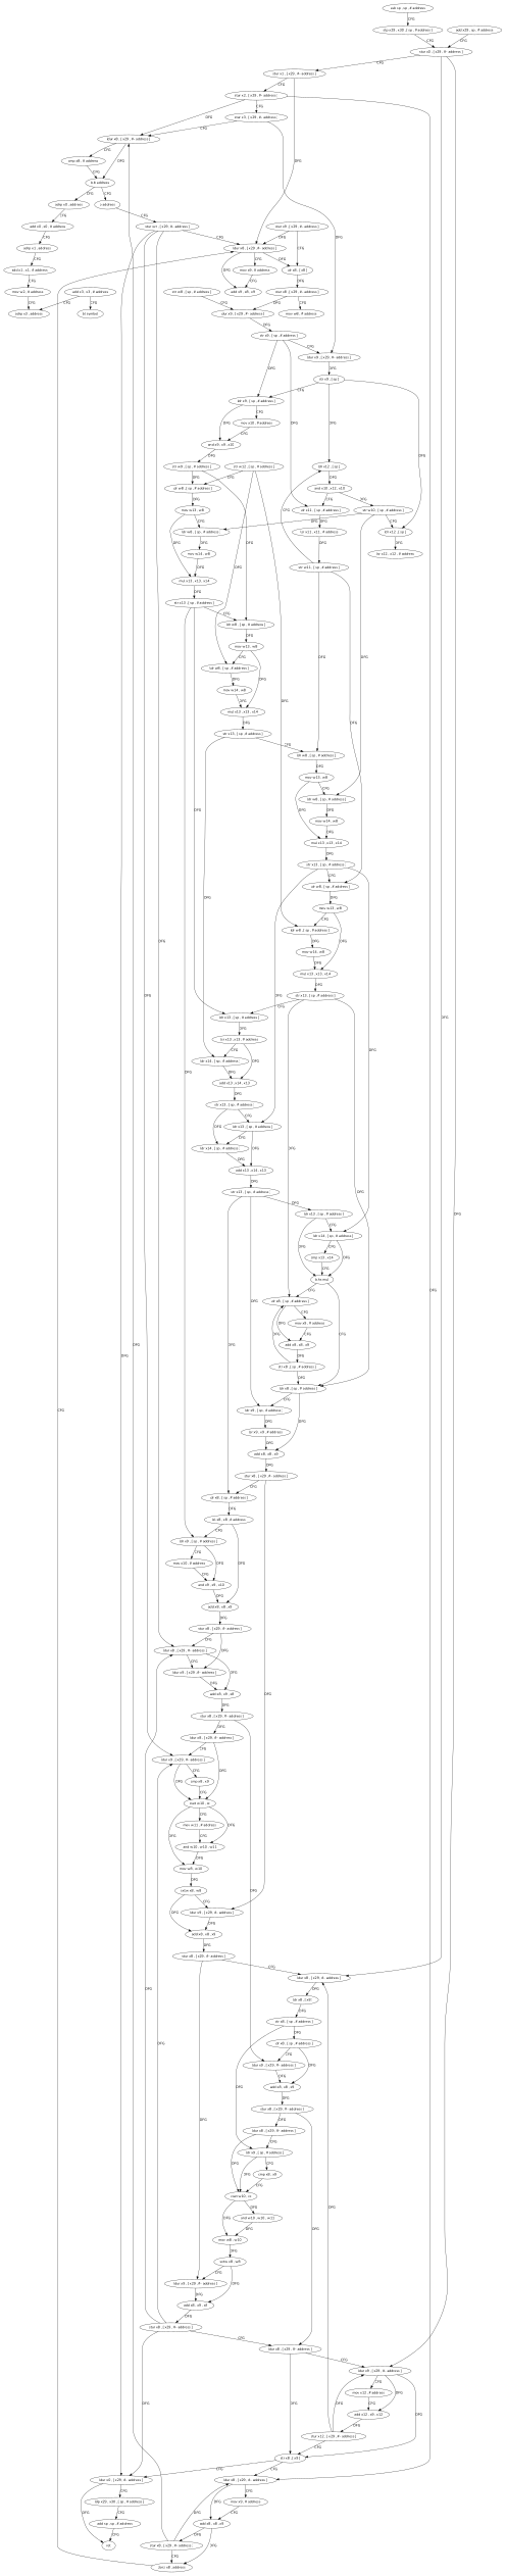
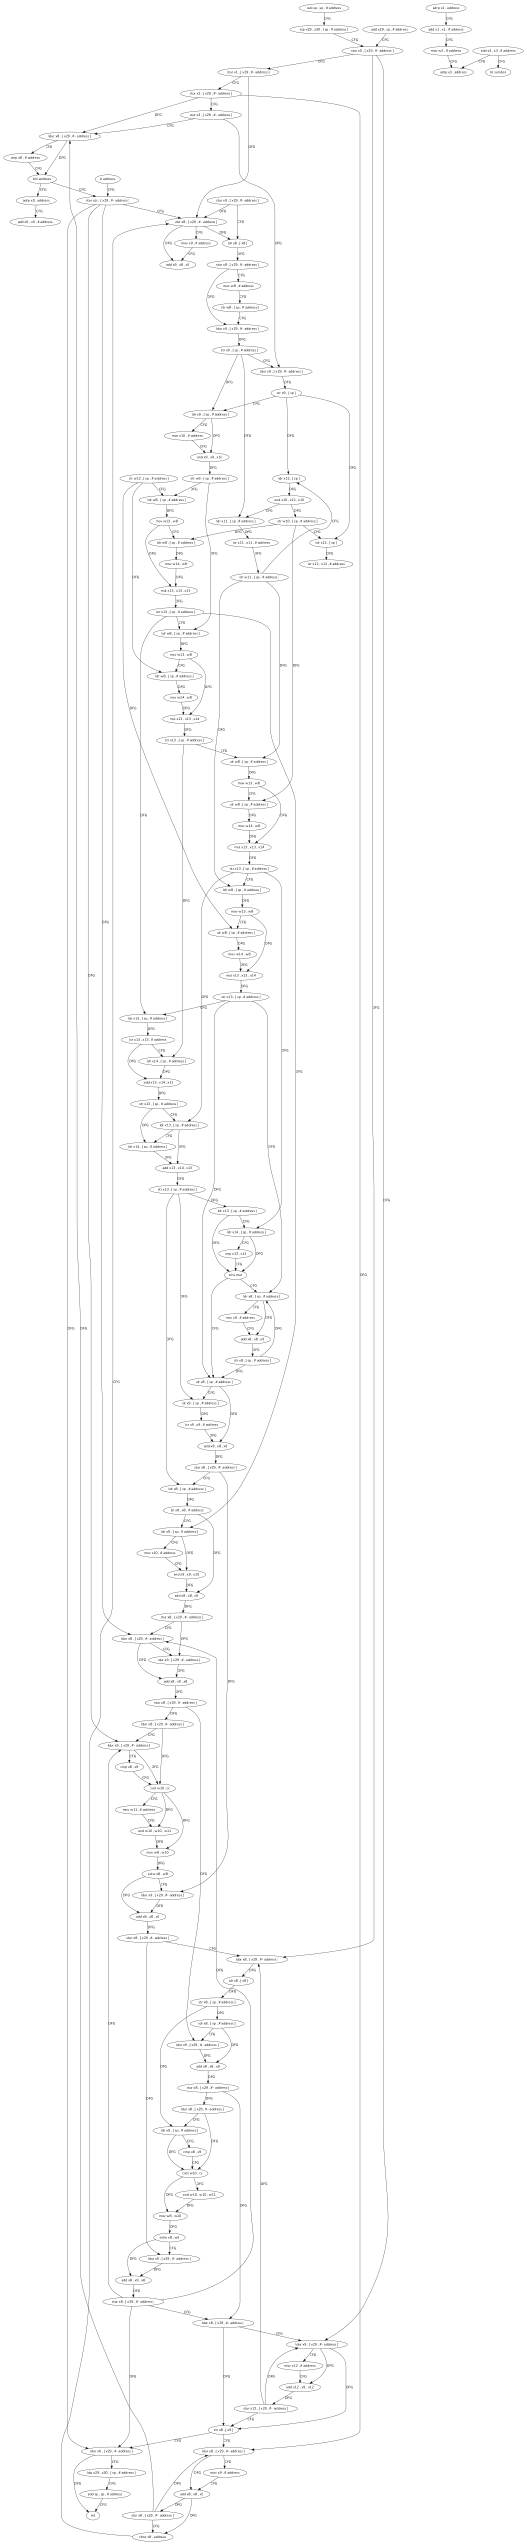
  digraph {
    fontname=Nunito
    node [fontname=Nunito]
    edge [fontname=Nunito]
    n1 [label="sub sp , sp , # address"]
    n2 [label="stp x29 , x30 , [ sp , # address ]"]
    n3 [label="stur x0 , [ x29 , #- address ]"]
    n4 [label="add x29 , sp , # address"]
    n5 [label="stur x1 , [ x29 , #- address ]"]
    n6 [label="ldur x8 , [ x29 , #- address ]"]
    n7 [label="ldur x9 , [ x29 , #- address ]"]
    n8 [label="stur x2 , [ x29 , #- address ]"]
    n9 [label="ldur x8 , [ x29 , #- address ]"]
    n10 [label="ldr x8 , [ x8 ]"]
    n11 [label="str x8 , [ x9 ]"]
    n12 [label="mov x12 , # address"]
    n13 [label="add x12 , x9 , x12"]
    n14 [label="stur x3 , [ x29 , #- address ]"]
    n15 [label="ldur x8 , [ x29 , #- address ]"]
    n16 [label="ldur x8 , [ x29 , #- address ]"]
    n17 [label="mov x9 , # address"]
    n18 [label="add x9 , x8 , x9"]
    n19 [label="ldr x8 , [ x8 ]"]
    n20 [label="ldur x9 , [ x29 , #- address ]"]
    n21 [label="cmp x8 , # address"]
    n22 [label="b.lt address"]
    n23 [label="mov x9 , # address"]
    n24 [label="add x8 , x8 , x9"]
    n25 [label="str x9 , [ sp ]"]
    n26 [label="adrp x0 , address"]
    n27 [label="b address"]
    n28 [label="add x0 , x0 , # address"]
    n29 [label="stur xzr , [ x29 , #- address ]"]
    n30 [label="adrp x1 , address"]
    n31 [label="ldur x8 , [ x29 , #- address ]"]
    n32 [label="ldur x9 , [ x29 , #- address ]"]
    n33 [label="ldur x0 , [ x29 , #- address ]"]
    n34 [label="add x1 , x1 , # address"]
    n35 [label="mov w2 , # address"]
    n36 [label="adrp x3 , address"]
    n37 [label="add x3 , x3 , # address"]
    n38 [label="bl symbol"]
    n39 [label="ldur x9 , [ x29 , #- address ]"]
    n40 [label="add x8 , x9 , x8"]
    n41 [label="cset w10 , cc"]
    n42 [label="cmp x8 , x9"]
    n43 [label="ldp x29 , x30 , [ sp , # address ]"]
    n44 [label=ret]
    n45 [label="stur x8 , [ x29 , #- address ]"]
    n46 [label="ldr x8 , [ sp , # address ]"]
    n47 [label="ldr x9 , [ sp , # address ]"]
    n48 [label="add x8 , x8 , x9"]
    n49 [label="lsr x9 , x9 , # address"]
    n50 [label="stur x8 , [ x29 , #- address ]"]
    n51 [label="ldr x8 , [ sp , # address ]"]
    n52 [label="ldur x9 , [ x29 , #- address ]"]
    n53 [label="lsl x8 , x8 , # address"]
    n54 [label="add x8 , x8 , x9"]
    n55 [label="ldr x9 , [ sp , # address ]"]
    n56 [label="add x8 , x8 , x9"]
    n57 [label="mov x10 , # address"]
    n58 [label="and x9 , x9 , x10"]
    n59 [label="stur x8 , [ x29 , #- address ]"]
    n60 [label="stur x8 , [ x29 , #- address ]"]
    n61 [label="ldur x8 , [ x29 , #- address ]"]
    n62 [label="ldur x9 , [ x29 , #- address ]"]
    n63 [label="add x8 , x8 , x9"]
    n64 [label="mov w11 , # address"]
    n65 [label="and w10 , w10 , w11"]
    n66 [label="mov w8 , w10"]
    n67 [label="sxtw x8 , w8"]
    n68 [label="stur x8 , [ x29 , #- address ]"]
    n69 [label="ldur x9 , [ x29 , #- address ]"]
    n70 [label="add x8 , x9 , x8"]
    n71 [label="str x8 , [ sp , # address ]"]
    n72 [label="ldr x8 , [ sp , # address ]"]
    n73 [label="ldr x9 , [ sp , # address ]"]
    n74 [label="cset w10 , cc"]
    n75 [label="cmp x8 , x9"]
    n76 [label="stur x8 , [ x29 , #- address ]"]
    n77 [label="ldur x8 , [ x29 , #- address ]"]
    n78 [label="ldur x8 , [ x29 , #- address ]"]
    n79 [label="and w10 , w10 , w11"]
    n80 [label="mov w8 , w10"]
    n81 [label="sxtw x8 , w8"]
    n82 [label="stur x8 , [ x29 , #- address ]"]
    n83 [label="stur x12 , [ x29 , #- address ]"]
    n84 [label="stur x8 , [ x29 , #- address ]"]
    n85 [label="cbnz x8 , address"]
    n86 [label="add sp , sp , # address"]
    n87 [label="ldr x8 , [ sp , # address ]"]
    n88 [label="mov x9 , # address"]
    n89 [label="add x8 , x8 , x9"]
    n90 [label="str x8 , [ sp , # address ]"]
    n91 [label="stur x9 , [ x29 , #- address ]"]
    n92 [label="mov w8 , # address"]
    n93 [label="ldur x9 , [ x29 , #- address ]"]
    n94 [label="str w8 , [ sp , # address ]"]
    n95 [label="str x9 , [ sp , # address ]"]
    n96 [label="ldr x9 , [ sp , # address ]"]
    n97 [label="ldr x11 , [ sp , # address ]"]
    n98 [label="mov x10 , # address"]
    n99 [label="and x9 , x9 , x10"]
    n100 [label="lsr x11 , x11 , # address"]
    n101 [label="ldr x12 , [ sp ]"]
    n102 [label="ldr x12 , [ sp ]"]
    n103 [label="and x10 , x12 , x10"]
    n104 [label="lsr x12 , x12 , # address"]
    n105 [label="str w9 , [ sp , # address ]"]
    n106 [label="ldr w8 , [ sp , # address ]"]
    n107 [label="ldr w8 , [ sp , # address ]"]
    n108 [label="mov w13 , w8"]
    n109 [label="mov w13 , w8"]
    n110 [label="str w11 , [ sp , # address ]"]
    n111 [label="ldr w8 , [ sp , # address ]"]
    n112 [label="ldr w8 , [ sp , # address ]"]
    n113 [label="mov w13 , w8"]
    n114 [label="mov w13 , w8"]
    n115 [label="str w10 , [ sp , # address ]"]
    n116 [label="ldr w8 , [ sp , # address ]"]
    n117 [label="ldr w8 , [ sp , # address ]"]
    n118 [label="mov w14 , w8"]
    n119 [label="mov w14 , w8"]
    n120 [label="str w12 , [ sp , # address ]"]
    n121 [label="ldr w8 , [ sp , # address ]"]
    n122 [label="ldr w8 , [ sp , # address ]"]
    n123 [label="mov w14 , w8"]
    n124 [label="mov w14 , w8"]
    n125 [label="mul x13 , x13 , x14"]
    n126 [label="str x13 , [ sp , # address ]"]
    n127 [label="ldr x13 , [ sp , # address ]"]
    n128 [label="lsr x13 , x13 , # address"]
    n129 [label="mul x13 , x13 , x14"]
    n130 [label="str x13 , [ sp , # address ]"]
    n131 [label="ldr x14 , [ sp , # address ]"]
    n132 [label="add x13 , x14 , x13"]
    n133 [label="mul x13 , x13 , x14"]
    n134 [label="str x13 , [ sp , # address ]"]
    n135 [label="ldr x13 , [ sp , # address ]"]
    n136 [label="ldr x14 , [ sp , # address ]"]
    n137 [label="ldr x14 , [ sp , # address ]"]
    n138 [label="add x13 , x14 , x13"]
    n139 [label="b.hs mul"]
    n140 [label="cmp x13 , x14"]
    n141 [label="mul x13 , x13 , x14"]
    n142 [label="str x13 , [ sp , # address ]"]
    n143 [label="str x13 , [ sp , # address ]"]
    n144 [label="str x13 , [ sp , # address ]"]
    n145 [label="ldr x13 , [ sp , # address ]"]
    n1 -> n2 [label=CFG]
    n2 -> n3 [label=CFG]
    n3 -> n5 [label=CFG]
    n3 -> n6 [label=DFG]
    n3 -> n7 [label=DFG]
    n4 -> n3 [label=CFG]
    n5 -> n8 [label=CFG]
    n5 -> n9 [label=DFG]
    n6 -> n10 [label=DFG]
    n7 -> n11 [label=DFG]
    n7 -> n12 [label=CFG]
    n7 -> n13 [label=DFG]
    n8 -> n14 [label=CFG]
    n8 -> n15 [label=DFG]
    n8 -> n16 [label=DFG]
    n9 -> n17 [label=CFG]
    n9 -> n18 [label=DFG]
    n9 -> n19 [label=DFG]
    n10 -> n71 [label=DFG]
    n11 -> n16 [label=CFG]
    n11 -> n33 [label=CFG]
    n12 -> n13 [label=CFG]
    n13 -> n83 [label=DFG]
    n14 -> n15 [label=CFG]
    n14 -> n20 [label=DFG]
    n15 -> n21 [label=CFG]
    n15 -> n22 [label=DFG]
    n16 -> n23 [label=CFG]
    n16 -> n24 [label=DFG]
    n17 -> n18 [label=CFG]
    n19 -> n45 [label=DFG]
    n20 -> n25 [label=DFG]
    n21 -> n22 [label=CFG]
    n22 -> n26 [label=CFG]
-   n22 -> n27 [label=CFG]
+   n22 -> n29 [label=CFG]
    n23 -> n24 [label=CFG]
    n24 -> n84 [label=DFG]
    n24 -> n85 [label=DFG]
    n25 -> n96 [label=CFG]
    n25 -> n101 [label=DFG]
    n25 -> n102 [label=DFG]
    n26 -> n28 [label=CFG]
    n27 -> n29 [label=CFG]
-   n28 -> n30 [label=CFG]
    n29 -> n9 [label=CFG]
    n29 -> n31 [label=DFG]
    n29 -> n32 [label=DFG]
    n29 -> n33 [label=DFG]
    n30 -> n34 [label=CFG]
    n31 -> n39 [label=CFG]
    n31 -> n40 [label=DFG]
    n32 -> n41 [label=DFG]
    n32 -> n42 [label=CFG]
    n33 -> n43 [label=CFG]
    n33 -> n44 [label=DFG]
    n34 -> n35 [label=CFG]
    n35 -> n36 [label=CFG]
    n37 -> n36 [label=CFG]
    n37 -> n38 [label=CFG]
    n39 -> n40 [label=DFG]
    n40 -> n60 [label=DFG]
    n41 -> n64 [label=CFG]
    n41 -> n65 [label=DFG]
    n41 -> n66 [label=DFG]
    n42 -> n41 [label=CFG]
    n43 -> n86 [label=CFG]
    n45 -> n92 [label=CFG]
    n45 -> n93 [label=DFG]
    n46 -> n47 [label=CFG]
    n46 -> n48 [label=DFG]
    n47 -> n49 [label=DFG]
    n48 -> n50 [label=DFG]
    n49 -> n48 [label=DFG]
    n50 -> n51 [label=CFG]
    n50 -> n52 [label=DFG]
    n51 -> n53 [label=DFG]
    n52 -> n54 [label=DFG]
    n53 -> n55 [label=CFG]
    n53 -> n56 [label=DFG]
    n54 -> n68 [label=DFG]
    n55 -> n57 [label=CFG]
    n55 -> n58 [label=DFG]
    n56 -> n59 [label=DFG]
    n57 -> n58 [label=CFG]
    n58 -> n56 [label=DFG]
    n59 -> n31 [label=CFG]
    n59 -> n39 [label=DFG]
    n60 -> n61 [label=DFG]
    n60 -> n62 [label=DFG]
    n61 -> n32 [label=CFG]
    n61 -> n41 [label=DFG]
    n62 -> n63 [label=DFG]
    n63 -> n76 [label=DFG]
    n64 -> n65 [label=CFG]
    n65 -> n66 [label=DFG]
    n66 -> n67 [label=DFG]
    n67 -> n52 [label=CFG]
    n67 -> n54 [label=DFG]
    n68 -> n6 [label=CFG]
    n68 -> n69 [label=DFG]
    n69 -> n70 [label=DFG]
    n70 -> n82 [label=DFG]
    n71 -> n72 [label=DFG]
    n71 -> n73 [label=DFG]
    n72 -> n62 [label=CFG]
    n72 -> n63 [label=DFG]
    n73 -> n74 [label=DFG]
    n73 -> n75 [label=CFG]
    n74 -> n79 [label=DFG]
    n74 -> n80 [label=DFG]
    n75 -> n74 [label=CFG]
    n76 -> n77 [label=DFG]
    n76 -> n78 [label=DFG]
    n77 -> n73 [label=CFG]
    n77 -> n74 [label=DFG]
    n78 -> n7 [label=CFG]
    n78 -> n11 [label=DFG]
    n79 -> n80 [label=DFG]
    n80 -> n81 [label=DFG]
    n81 -> n69 [label=CFG]
    n81 -> n70 [label=DFG]
    n82 -> n31 [label=DFG]
    n82 -> n32 [label=DFG]
    n82 -> n33 [label=DFG]
    n82 -> n78 [label=CFG]
    n83 -> n6 [label=DFG]
    n83 -> n7 [label=DFG]
    n83 -> n11 [label=CFG]
    n84 -> n15 [label=DFG]
    n84 -> n16 [label=DFG]
    n84 -> n85 [label=CFG]
    n85 -> n9 [label=CFG]
    n86 -> n44 [label=CFG]
    n87 -> n88 [label=CFG]
    n87 -> n89 [label=DFG]
    n88 -> n89 [label=CFG]
    n89 -> n90 [label=DFG]
    n90 -> n46 [label=DFG]
    n90 -> n87 [label=DFG]
    n91 -> n9 [label=DFG]
    n91 -> n19 [label=CFG]
+   n92 -> n94 [label=CFG]
    n93 -> n95 [label=DFG]
    n94 -> n93 [label=CFG]
    n95 -> n20 [label=CFG]
    n95 -> n96 [label=DFG]
    n95 -> n97 [label=DFG]
    n96 -> n98 [label=CFG]
    n96 -> n99 [label=DFG]
    n97 -> n100 [label=DFG]
    n98 -> n99 [label=CFG]
    n99 -> n105 [label=DFG]
    n100 -> n110 [label=DFG]
    n101 -> n103 [label=DFG]
    n102 -> n104 [label=DFG]
    n103 -> n97 [label=CFG]
    n103 -> n115 [label=DFG]
    n105 -> n106 [label=DFG]
    n105 -> n107 [label=DFG]
    n106 -> n108 [label=DFG]
    n107 -> n109 [label=DFG]
    n108 -> n116 [label=CFG]
    n108 -> n125 [label=DFG]
    n109 -> n121 [label=CFG]
    n109 -> n129 [label=DFG]
    n110 -> n101 [label=CFG]
    n110 -> n111 [label=DFG]
    n110 -> n112 [label=DFG]
    n111 -> n113 [label=DFG]
    n112 -> n114 [label=DFG]
    n113 -> n117 [label=CFG]
    n113 -> n133 [label=DFG]
    n114 -> n122 [label=CFG]
    n114 -> n141 [label=DFG]
    n115 -> n102 [label=CFG]
    n115 -> n116 [label=DFG]
    n115 -> n117 [label=DFG]
    n116 -> n118 [label=DFG]
    n117 -> n119 [label=DFG]
    n118 -> n125 [label=DFG]
    n119 -> n133 [label=DFG]
    n120 -> n106 [label=CFG]
    n120 -> n121 [label=DFG]
    n120 -> n122 [label=DFG]
    n121 -> n123 [label=DFG]
    n122 -> n124 [label=DFG]
    n123 -> n129 [label=DFG]
    n124 -> n141 [label=DFG]
    n125 -> n126 [label=DFG]
    n126 -> n55 [label=DFG]
    n126 -> n107 [label=CFG]
    n126 -> n127 [label=DFG]
    n127 -> n128 [label=DFG]
    n128 -> n131 [label=CFG]
    n128 -> n132 [label=DFG]
    n129 -> n130 [label=DFG]
    n130 -> n111 [label=CFG]
    n130 -> n131 [label=DFG]
    n131 -> n132 [label=DFG]
    n132 -> n143 [label=DFG]
    n133 -> n134 [label=DFG]
    n134 -> n112 [label=CFG]
    n134 -> n135 [label=DFG]
    n134 -> n136 [label=DFG]
    n135 -> n137 [label=CFG]
    n135 -> n138 [label=DFG]
    n136 -> n139 [label=DFG]
    n136 -> n140 [label=CFG]
    n137 -> n138 [label=DFG]
    n138 -> n144 [label=DFG]
    n139 -> n46 [label=CFG]
    n139 -> n87 [label=CFG]
    n140 -> n139 [label=CFG]
    n141 -> n142 [label=DFG]
    n142 -> n46 [label=DFG]
    n142 -> n87 [label=DFG]
    n142 -> n127 [label=CFG]
    n143 -> n135 [label=CFG]
    n143 -> n137 [label=DFG]
    n144 -> n47 [label=DFG]
    n144 -> n51 [label=DFG]
    n144 -> n145 [label=DFG]
    n145 -> n136 [label=CFG]
    n145 -> n139 [label=DFG]
  }
